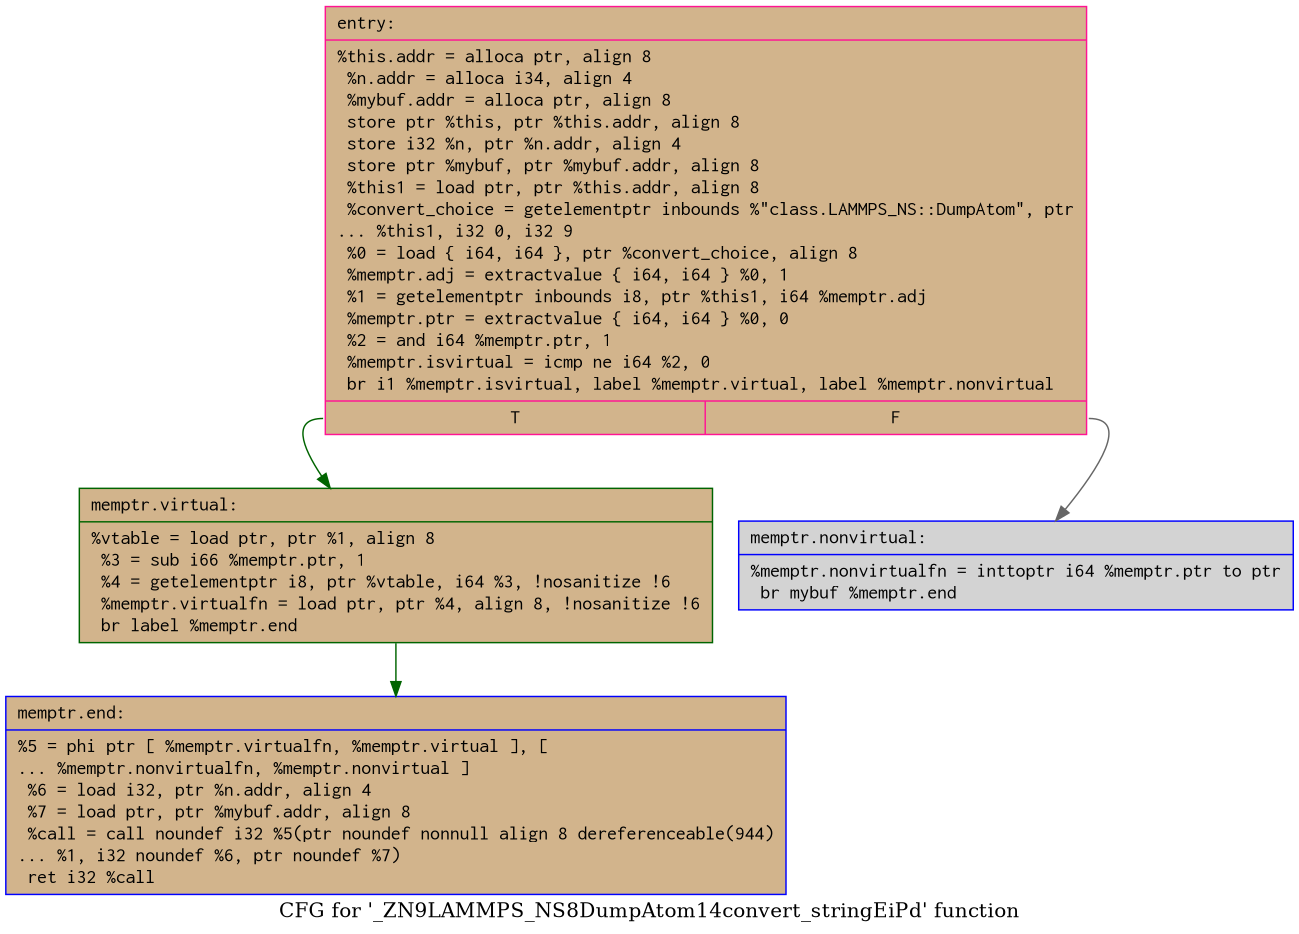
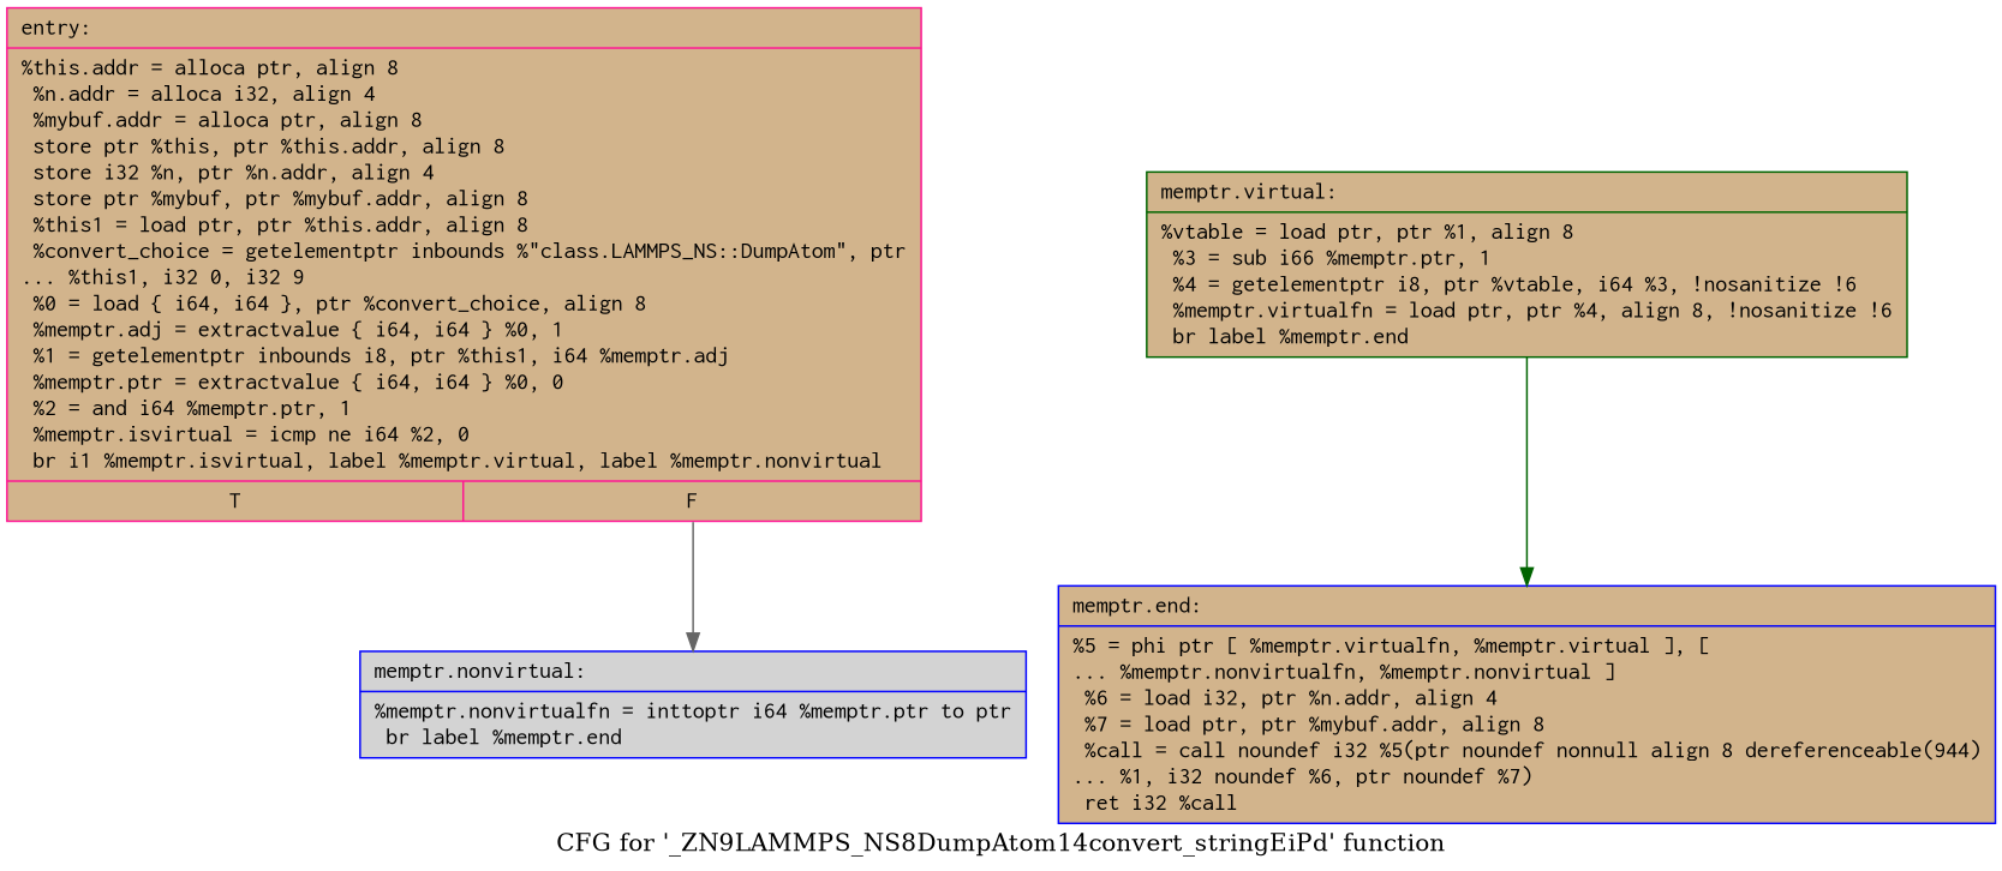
  digraph {
    label="CFG for '_ZN9LAMMPS_NS8DumpAtom14convert_stringEiPd' function"
    node [color=blue fillcolor=tan fontname=Courier shape=record style=filled]
    edge [color=darkgreen]
-   n1 [color=deeppink label="{entry:\l|  %this.addr = alloca ptr, align 8\l  %n.addr = alloca i34, align 4\l  %mybuf.addr = alloca ptr, align 8\l  store ptr %this, ptr %this.addr, align 8\l  store i32 %n, ptr %n.addr, align 4\l  store ptr %mybuf, ptr %mybuf.addr, align 8\l  %this1 = load ptr, ptr %this.addr, align 8\l  %convert_choice = getelementptr inbounds %\"class.LAMMPS_NS::DumpAtom\", ptr\l... %this1, i32 0, i32 9\l  %0 = load \{ i64, i64 \}, ptr %convert_choice, align 8\l  %memptr.adj = extractvalue \{ i64, i64 \} %0, 1\l  %1 = getelementptr inbounds i8, ptr %this1, i64 %memptr.adj\l  %memptr.ptr = extractvalue \{ i64, i64 \} %0, 0\l  %2 = and i64 %memptr.ptr, 1\l  %memptr.isvirtual = icmp ne i64 %2, 0\l  br i1 %memptr.isvirtual, label %memptr.virtual, label %memptr.nonvirtual\l|{<s0>T|<s1>F}}"]
+   n1 [color=deeppink label="{entry:\l|  %this.addr = alloca ptr, align 8\l  %n.addr = alloca i32, align 4\l  %mybuf.addr = alloca ptr, align 8\l  store ptr %this, ptr %this.addr, align 8\l  store i32 %n, ptr %n.addr, align 4\l  store ptr %mybuf, ptr %mybuf.addr, align 8\l  %this1 = load ptr, ptr %this.addr, align 8\l  %convert_choice = getelementptr inbounds %\"class.LAMMPS_NS::DumpAtom\", ptr\l... %this1, i32 0, i32 9\l  %0 = load \{ i64, i64 \}, ptr %convert_choice, align 8\l  %memptr.adj = extractvalue \{ i64, i64 \} %0, 1\l  %1 = getelementptr inbounds i8, ptr %this1, i64 %memptr.adj\l  %memptr.ptr = extractvalue \{ i64, i64 \} %0, 0\l  %2 = and i64 %memptr.ptr, 1\l  %memptr.isvirtual = icmp ne i64 %2, 0\l  br i1 %memptr.isvirtual, label %memptr.virtual, label %memptr.nonvirtual\l|{<s0>T|<s1>F}}"]
    n2 [color=darkgreen label="{memptr.virtual:\l|  %vtable = load ptr, ptr %1, align 8\l  %3 = sub i66 %memptr.ptr, 1\l  %4 = getelementptr i8, ptr %vtable, i64 %3, !nosanitize !6\l  %memptr.virtualfn = load ptr, ptr %4, align 8, !nosanitize !6\l  br label %memptr.end\l}"]
-   n3 [fillcolor=lightgrey label="{memptr.nonvirtual:\l|  %memptr.nonvirtualfn = inttoptr i64 %memptr.ptr to ptr\l  br mybuf %memptr.end\l}"]
+   n3 [fillcolor=lightgrey label="{memptr.nonvirtual:\l|  %memptr.nonvirtualfn = inttoptr i64 %memptr.ptr to ptr\l  br label %memptr.end\l}"]
    n4 [label="{memptr.end:\l|  %5 = phi ptr [ %memptr.virtualfn, %memptr.virtual ], [\l... %memptr.nonvirtualfn, %memptr.nonvirtual ]\l  %6 = load i32, ptr %n.addr, align 4\l  %7 = load ptr, ptr %mybuf.addr, align 8\l  %call = call noundef i32 %5(ptr noundef nonnull align 8 dereferenceable(944)\l... %1, i32 noundef %6, ptr noundef %7)\l  ret i32 %call\l}"]
-   n1 -> n2 [tailport=s0]
    n1 -> n3 [color=gray40 tailport=s1]
    n2 -> n4
  }
